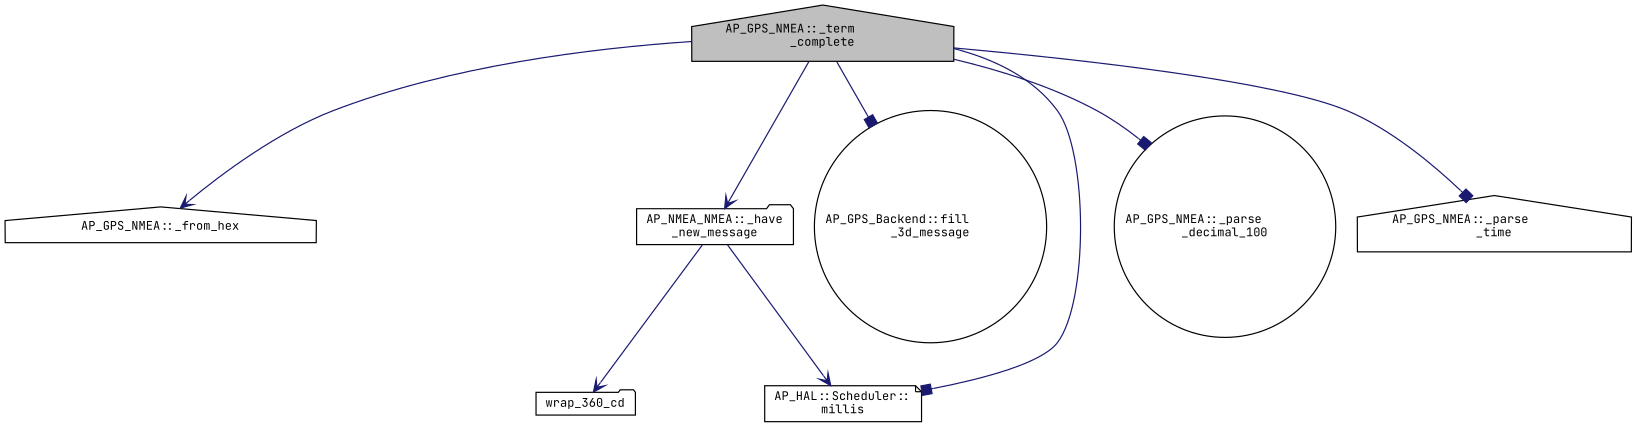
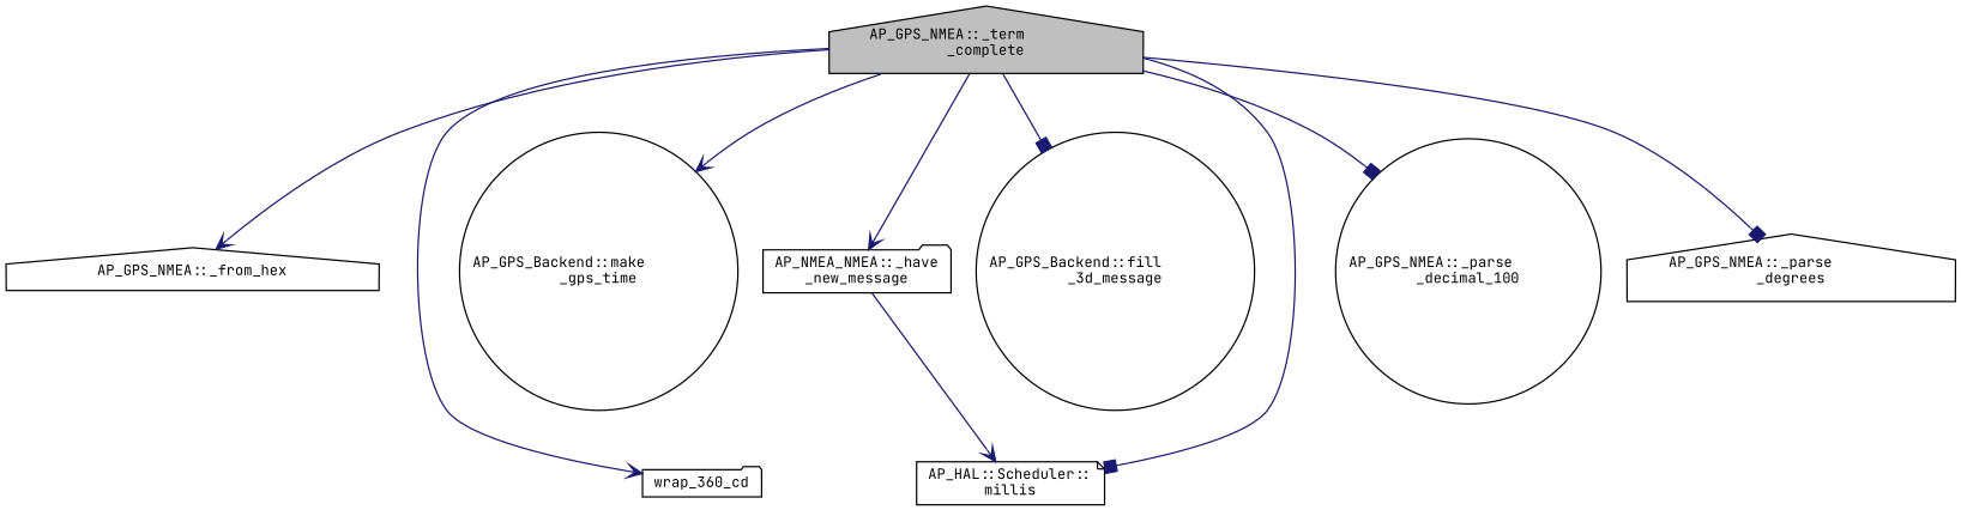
  digraph {
    fontname="JetBrains Mono"
    rankdir=TB
    node [color=black fillcolor=white fontname="JetBrains Mono" fontsize=10 shape=house style=filled]
    edge [arrowhead=vee color=midnightblue fontname="JetBrains Mono" fontsize=10 labelfontname=Helvetica labelfontsize=10 style=solid]
    n1 [fillcolor=grey75 fontcolor=black height=0.2 label="AP_GPS_NMEA::_term\l_complete" width=0.4]
    n2 [height=0.2 label="AP_GPS_NMEA::_from_hex" width=0.4]
    n3 [height=0.2 label=wrap_360_cd shape=folder width=0.4]
+   n4 [height=0.2 label="AP_GPS_Backend::make\l_gps_time" shape=circle width=0.4]
    n5 [height=0.2 label="AP_HAL::Scheduler::\lmillis" shape=note width=0.4]
    n6 [height=0.2 label="AP_GPS_Backend::fill\l_3d_message" shape=circle width=0.4]
    n7 [height=0.2 label="AP_NMEA_NMEA::_have\l_new_message" shape=folder width=0.4]
    n8 [height=0.2 label="AP_GPS_NMEA::_parse\l_decimal_100" shape=circle width=0.4]
-   n9 [height=0.2 label="AP_GPS_NMEA::_parse\l_time" width=0.4]
+   n9 [height=0.2 label="AP_GPS_NMEA::_parse\l_degrees" width=0.4]
    n1 -> n2
-   n7 -> n3
+   n1 -> n3
+   n1 -> n4
    n1 -> n5 [arrowhead=box]
    n1 -> n6 [arrowhead=box]
    n1 -> n7
    n1 -> n8 [arrowhead=box]
    n1 -> n9 [arrowhead=box]
    n7 -> n5
  }
